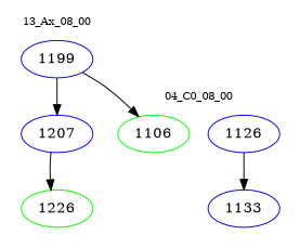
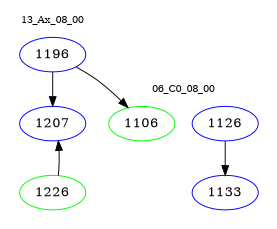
  digraph {
    node [color=blue]
    edge [color=black]
-   n1 [label=1199]
+   n1 [label=1196]
    n2 [label=1207]
    n3 [color=green label=1226]
    n4 [label=1126]
    n5 [label=1133]
    n6 [color=green label=1106]
    subgraph cluster_1 {
      color=white
      fontsize=10
      label="13_Ax_08_00"
      n1
      n2
      n3
    }
    subgraph cluster_2 {
      color=white
      fontsize=10
-     label="04_C0_08_00"
+     label="06_C0_08_00"
      n4
      n5
      n6
    }
    n1 -> n2
    n1 -> n6
-   n2 -> n3
+   n3 -> n2
    n4 -> n5
  }
